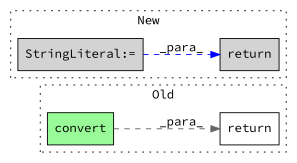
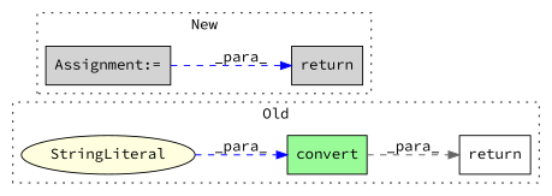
  digraph {
    fontname="Source Code Pro"
    rankdir=LR
    node [a=41 fillcolor=lightgrey fontname="Source Code Pro" l=7 shape=box style=filled]
    edge [color=blue fontname="Source Code Pro" style=dashed]
    n1 [a=32 fillcolor=palegreen l="8,1" label=convert s="2210,2221"]
    n2 [fillcolor=white label=return s=2250]
+   n3 [a=45 fillcolor=lightyellow l=3 label=StringLiteral s=2218 shape=ellipse]
    n4 [label=return s=2596]
-   n5 [a=7 l=1 label="StringLiteral:=" s=2493]
+   n5 [a=7 l=1 label="Assignment:=" s=2493]
    subgraph cluster_1 {
      label=Old
      style=dotted
      n1
      n2
+     n3
    }
    subgraph cluster_2 {
      label=New
      style=dotted
      n4
      n5
    }
    n1 -> n2 [color=gray40 label=_para_]
+   n3 -> n1 [label=_para_]
    n5 -> n4 [label=_para_]
  }
